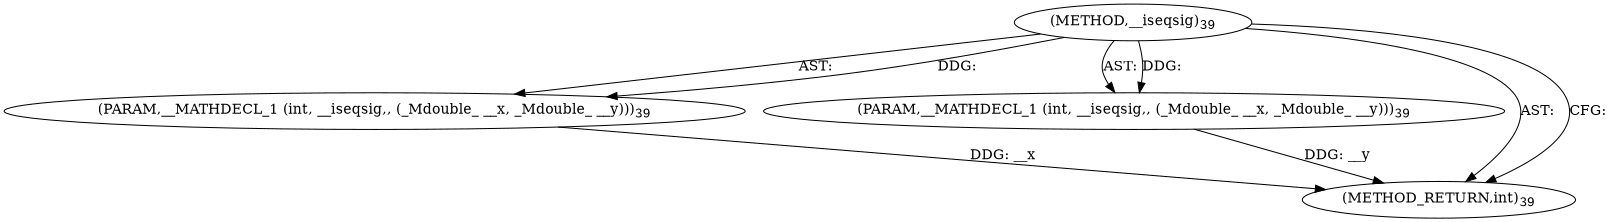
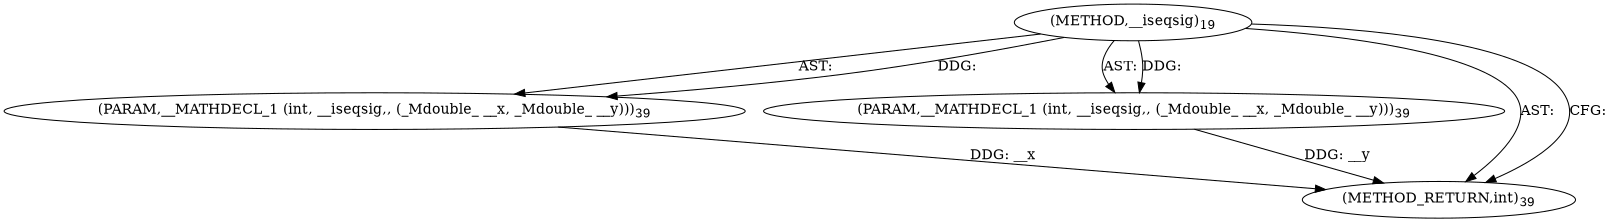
  digraph {
-   n1 [label=<(METHOD,__iseqsig)<SUB>39</SUB>>]
+   n1 [label=<(METHOD,__iseqsig)<SUB>19</SUB>>]
    n2 [label=<(PARAM,__MATHDECL_1 (int, __iseqsig,, (_Mdouble_ __x, _Mdouble_ __y)))<SUB>39</SUB>>]
    n3 [label=<(PARAM,__MATHDECL_1 (int, __iseqsig,, (_Mdouble_ __x, _Mdouble_ __y)))<SUB>39</SUB>>]
    n4 [label=<(METHOD_RETURN,int)<SUB>39</SUB>>]
    n1 -> n2 [label="AST: "]
    n1 -> n2 [label="DDG: "]
    n1 -> n3 [label="AST: "]
    n1 -> n3 [label="DDG: "]
    n1 -> n4 [label="AST: "]
    n1 -> n4 [label="CFG: "]
    n2 -> n4 [label="DDG: __x"]
    n3 -> n4 [label="DDG: __y"]
  }
